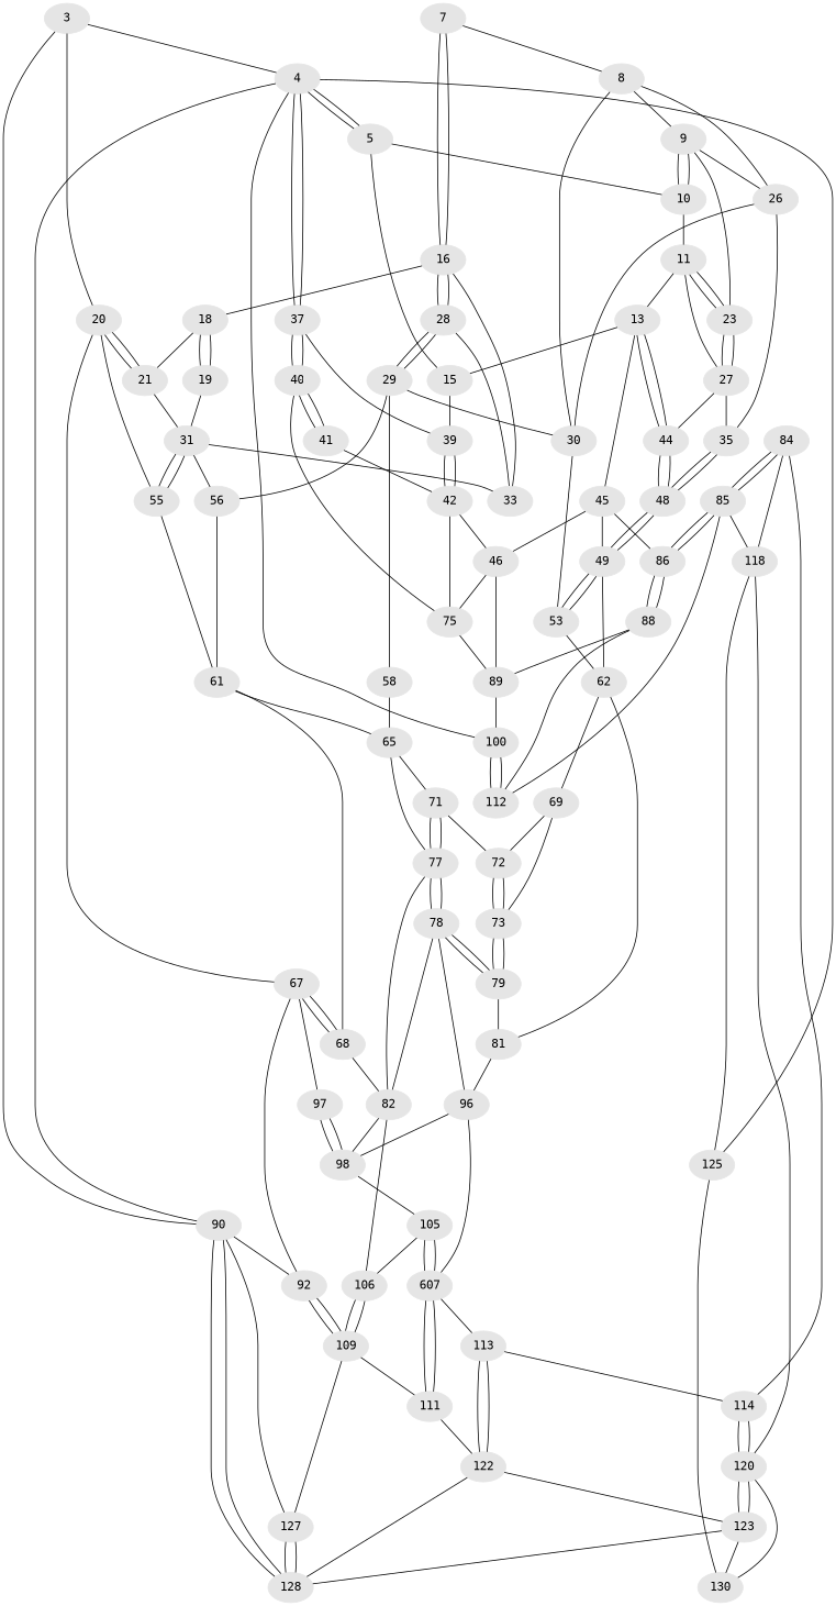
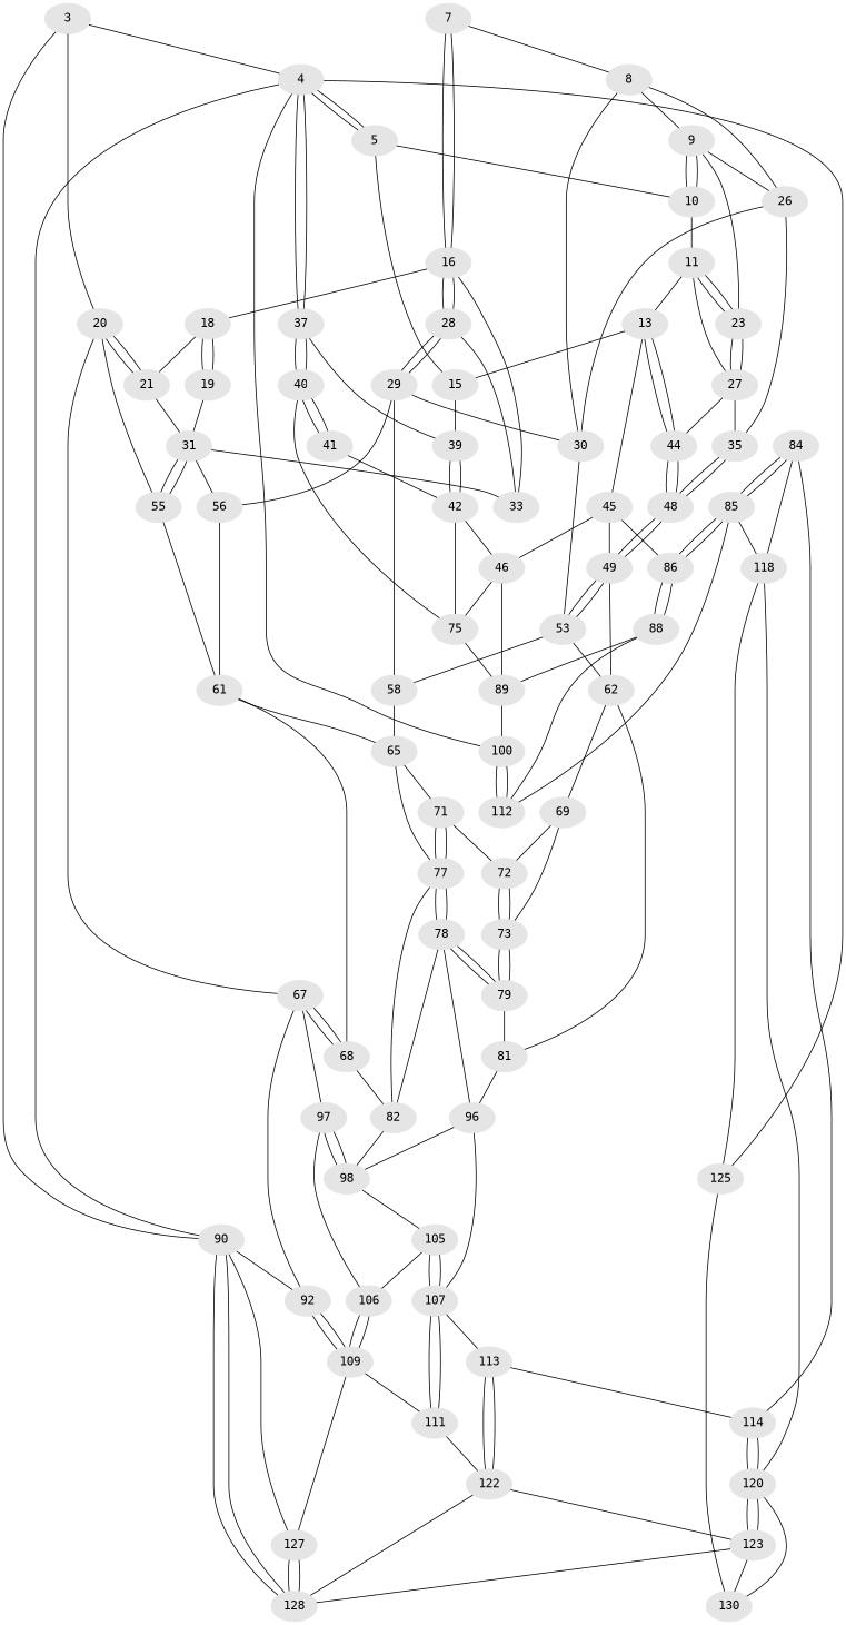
  graph {
    fontname="DejaVu Sans Mono"
    node [color=gray90 fontname="DejaVu Sans Mono" style=filled]
    edge [fontname="DejaVu Sans Mono"]
    4 [super="+102"]
    3
    20 [super="+54"]
    90 [super="+91"]
    8 [super="+25"]
    7
    16 [super="+17"]
    5 [super="+6"]
    37 [super="+38"]
    100 [super="+101"]
    125 [super="+126"]
    21 [super="+22"]
    55
    67 [super="+93"]
    92
    127
    128 [super="+129"]
    10
    15
    39
    40 [super="+74"]
    112 [super="+117"]
    130 [super="+132"]
    11 [super="+12"]
    9 [super="+24"]
    26 [super="+34"]
    30 [super="+52"]
    18
    28
    33
    23
    35
    53 [super="+60"]
    27 [super="+36"]
    13 [super="+14"]
    44
    45 [super="+51"]
    48
    46 [super="+87"]
    49 [super="+50"]
    86
    42 [super="+47"]
    19
    29 [super="+57"]
    31 [super="+32"]
    61 [super="+64"]
    68
    97
    56
    58 [super="+59"]
    65 [super="+66"]
    62 [super="+63"]
    41 [super="+43"]
    75 [super="+76"]
    89 [super="+99"]
    88
    69 [super="+70"]
    81 [super="+83"]
    71
    77 [super="+80"]
    72
    73
    82 [super="+94"]
    96 [super="+104"]
    78 [super="+95"]
    109 [super="+110"]
    98 [super="+103"]
    106
    79
-   107 [super="+108" label=607]
+   107 [super="+108"]
    84 [super="+115"]
    85 [super="+116"]
    114
    118 [super="+119"]
    105
    120 [super="+121"]
    111
    113
    122 [super="+124"]
    123 [super="+131"]
    4 -- 90
    4 -- 5
    4 -- 5
    4 -- 37
    4 -- 37
    4 -- 100
    4 -- 125
    3 -- 4
    3 -- 20
    3 -- 90
    20 -- 21
    20 -- 21
    20 -- 55
    20 -- 67
    90 -- 92
    90 -- 127
    90 -- 128
    90 -- 128
    8 -- 9
    8 -- 26
    8 -- 30
    7 -- 8
    7 -- 16
    7 -- 16
    16 -- 18
    16 -- 28
    16 -- 28
    16 -- 33
    5 -- 10
    5 -- 15
    37 -- 39
    37 -- 40
    37 -- 40
    100 -- 112 [weight=2]
    100 -- 112
    125 -- 130 [weight=2]
    21 -- 31
    55 -- 61
    67 -- 92
    67 -- 68
    67 -- 68
    67 -- 97
    92 -- 109
    92 -- 109
    127 -- 128
    127 -- 128
    10 -- 11
    15 -- 39
    39 -- 42
    39 -- 42
    40 -- 41 [weight=2]
    40 -- 41
    40 -- 75
    11 -- 23
    11 -- 23
    11 -- 27
    11 -- 13
    9 -- 10
    9 -- 10
    9 -- 26
    9 -- 23
    26 -- 30
    26 -- 35
    30 -- 53
    18 -- 21
    18 -- 19
    18 -- 19
    28 -- 33
    28 -- 29
    28 -- 29
    23 -- 27
    23 -- 27
    35 -- 48
    35 -- 48
+   53 -- 58
    53 -- 62
    27 -- 35
    27 -- 44
    13 -- 15
    13 -- 44
    13 -- 44
    13 -- 45
    44 -- 48
    44 -- 48
    45 -- 46
    45 -- 49
    45 -- 86
    48 -- 49
    48 -- 49
    46 -- 75
    46 -- 89
    49 -- 53
    49 -- 53
    49 -- 62
    86 -- 88
    86 -- 88
    42 -- 46
    42 -- 75
    19 -- 31
    29 -- 30
    29 -- 56
    29 -- 58
    31 -- 55
    31 -- 55
    31 -- 33
    31 -- 56
    61 -- 68
    61 -- 65
    68 -- 82
    97 -- 98
    97 -- 98
-   82 -- 106
+   97 -- 106
    56 -- 61
    58 -- 65
    65 -- 71
    65 -- 77
    62 -- 69
    62 -- 81
    41 -- 42
    75 -- 89
    89 -- 100
    88 -- 112
    88 -- 89
    69 -- 72
    69 -- 73
    81 -- 96
    71 -- 77
    71 -- 77
    71 -- 72
    77 -- 82
    77 -- 78
    77 -- 78
    72 -- 73
    72 -- 73
    73 -- 79
    73 -- 79
    82 -- 98
    96 -- 98
    96 -- 107
    78 -- 82
    78 -- 96
    78 -- 79
    78 -- 79
    109 -- 127
    109 -- 111
    98 -- 105
    106 -- 109
    106 -- 109
    79 -- 81
    107 -- 111
    107 -- 111
    107 -- 113
    84 -- 85
    84 -- 85
    84 -- 114
    84 -- 118
    85 -- 112
    85 -- 86
    85 -- 86
    85 -- 118
    114 -- 120
    114 -- 120
    118 -- 125
    118 -- 120
    105 -- 106
    105 -- 107
    105 -- 107
    120 -- 130
    120 -- 123
    120 -- 123
    111 -- 122
    113 -- 114
    113 -- 122
    113 -- 122
    122 -- 128
    122 -- 123
    123 -- 128
    123 -- 130
  }
